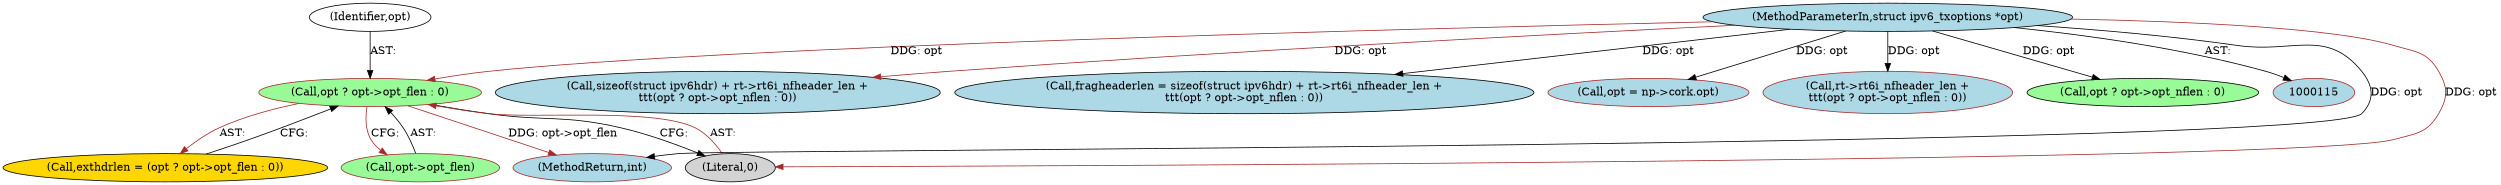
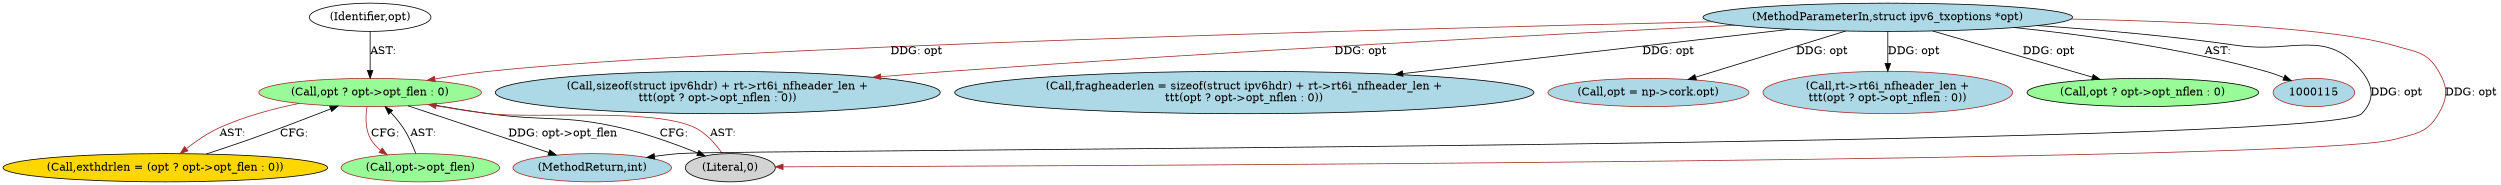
  digraph {
    node [color=black fillcolor=lightblue style=filled]
    edge [color=black]
    n1 [color=brown fillcolor=palegreen label="(Call,opt ? opt->opt_flen : 0)"]
    n2 [fillcolor=lightgrey label="(Literal,0)"]
    n3 [fillcolor=gold label="(Call,exthdrlen = (opt ? opt->opt_flen : 0))"]
    n4 [color=brown fillcolor=palegreen label="(Call,opt->opt_flen)"]
    n5 [color=brown label="(MethodReturn,int)"]
    n6 [label="(MethodParameterIn,struct ipv6_txoptions *opt)"]
    n7 [label="(Call,sizeof(struct ipv6hdr) + rt->rt6i_nfheader_len +\n\t\t\t(opt ? opt->opt_nflen : 0))"]
    n8 [label="(Call,fragheaderlen = sizeof(struct ipv6hdr) + rt->rt6i_nfheader_len +\n\t\t\t(opt ? opt->opt_nflen : 0))"]
    n9 [color=brown label="(Call,opt = np->cork.opt)"]
    n10 [color=brown label="(Call,rt->rt6i_nfheader_len +\n\t\t\t(opt ? opt->opt_nflen : 0))"]
    n11 [fillcolor=palegreen label="(Call,opt ? opt->opt_nflen : 0)"]
    1000115 [color=brown]
    n13 [fillcolor=white label="(Identifier,opt)"]
    n1 -> n2 [label="CFG: "]
    n1 -> n3 [color=brown label="AST: "]
    n1 -> n4 [color=brown label="CFG: "]
-   n1 -> n5 [color=brown label="DDG: opt->opt_flen"]
+   n1 -> n5 [label="DDG: opt->opt_flen"]
    n2 -> n1 [color=brown label="AST: "]
    n3 -> n1 [label="CFG: "]
    n4 -> n1 [label="AST: "]
    n6 -> n1 [color=brown label="DDG: opt"]
    n6 -> n2 [color=brown label="DDG: opt"]
    n6 -> n5 [label="DDG: opt"]
    n6 -> n7 [color=brown label="DDG: opt"]
    n6 -> n8 [label="DDG: opt"]
    n6 -> n9 [label="DDG: opt"]
    n6 -> n10 [label="DDG: opt"]
    n6 -> n11 [label="DDG: opt"]
    n6 -> 1000115 [label="AST: "]
    n13 -> n1 [label="AST: "]
  }
